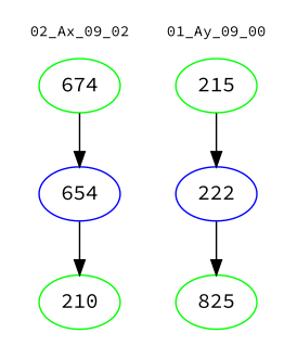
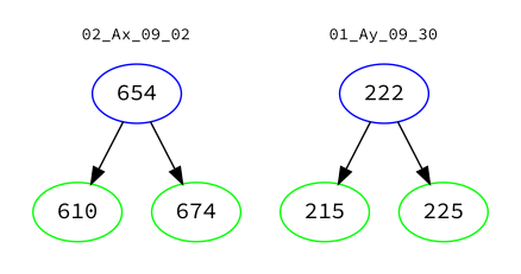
  digraph {
    fontname="Source Code Pro"
    node [color=green fontname="Source Code Pro"]
    edge [color=black fontname="Source Code Pro"]
    n1 [color=blue label=654]
-   n2 [label=210]
+   n2 [label=610]
    n3 [label=674]
    n4 [color=blue label=222]
    n5 [label=215]
-   n6 [label=825]
+   n6 [label=225]
    subgraph cluster_1 {
      color=white
      fontsize=10
      label="02_Ax_09_02"
      n1
      n2
      n3
    }
    subgraph cluster_2 {
      color=white
      fontsize=10
-     label="01_Ay_09_00"
+     label="01_Ay_09_30"
      n4
      n5
      n6
    }
    n1 -> n2
-   n3 -> n1
-   n5 -> n4
+   n1 -> n3
+   n4 -> n5
    n4 -> n6
  }
